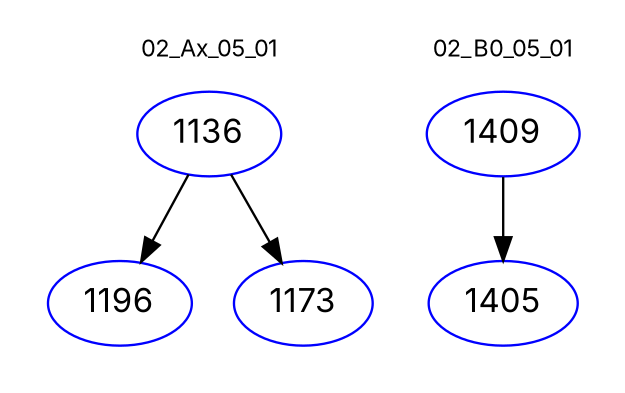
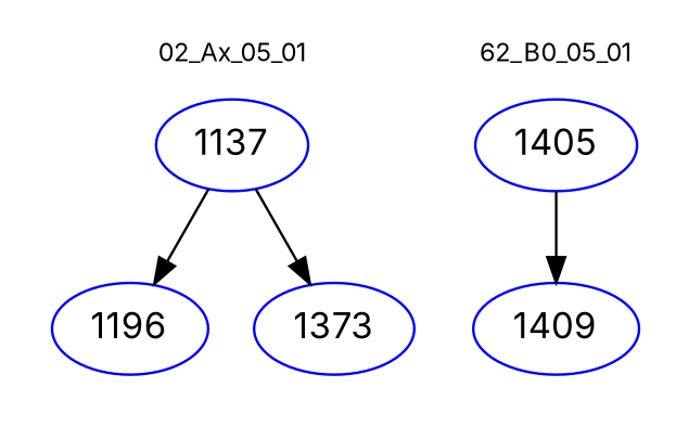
  digraph {
    fontname=Inter
    node [color=blue fontname=Inter]
    edge [color=black fontname=Inter]
-   n1 [label=1136]
+   n1 [label=1137]
    n2 [label=1196]
-   n3 [label=1173]
+   n3 [label=1373]
    n4 [label=1405]
    n5 [label=1409]
    subgraph cluster_1 {
      color=white
      fontsize=10
      label="02_Ax_05_01"
      n1
      n2
      n3
    }
    subgraph cluster_2 {
      color=white
      fontsize=10
-     label="02_B0_05_01"
+     label="62_B0_05_01"
      n4
      n5
    }
    n1 -> n2
    n1 -> n3
-   n5 -> n4
+   n4 -> n5
  }
